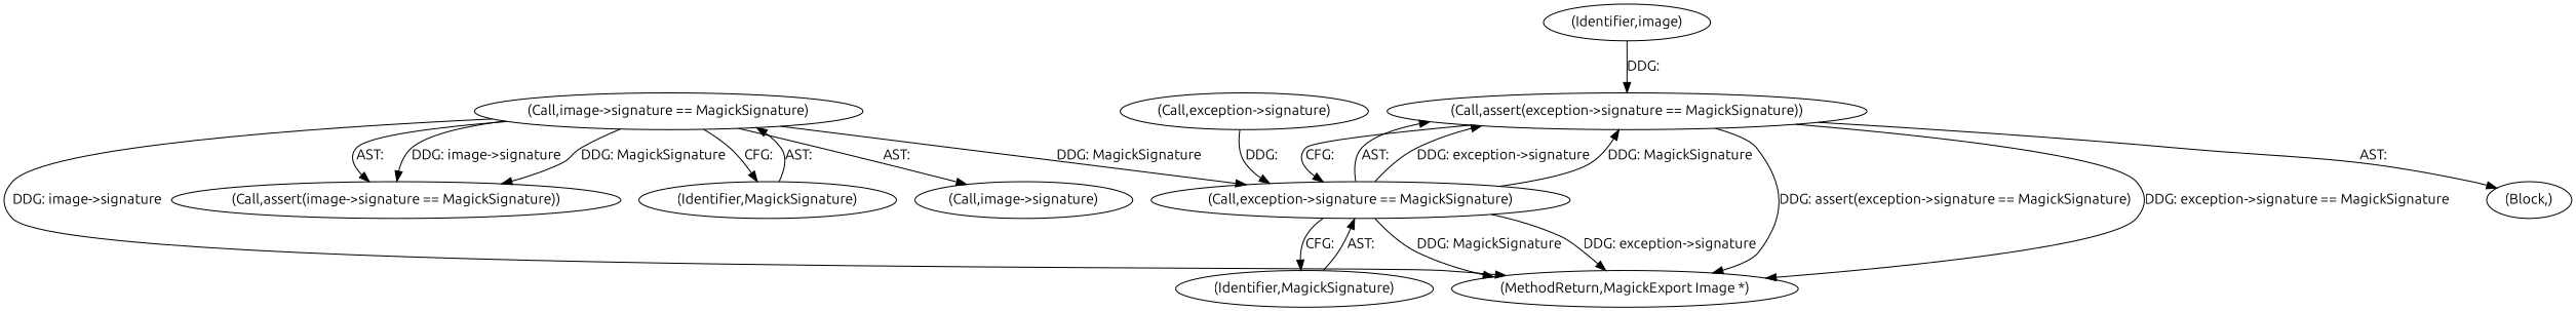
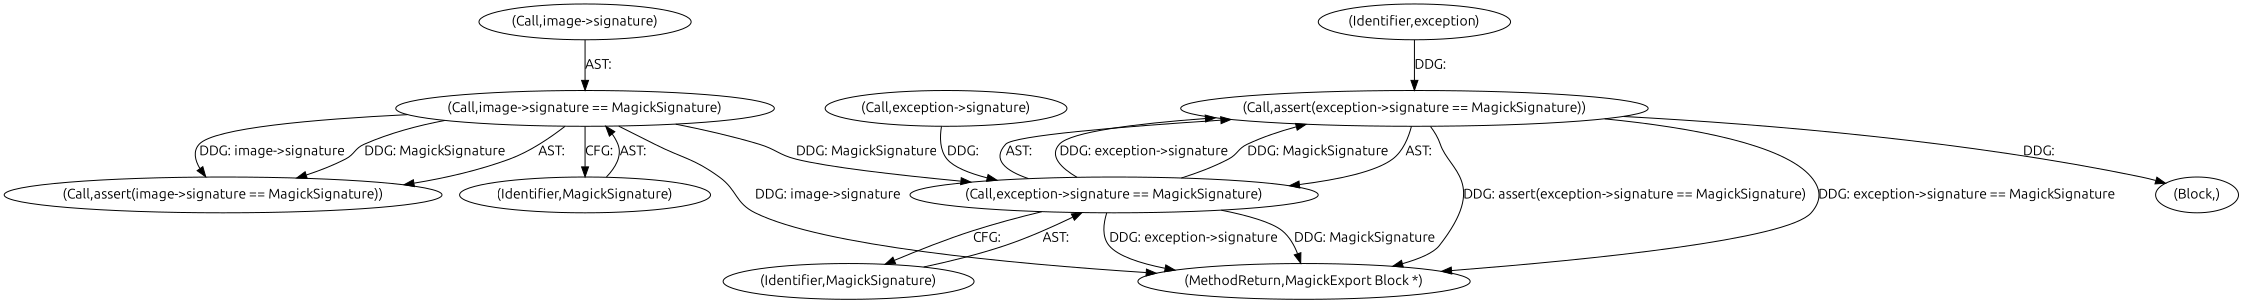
  digraph {
    fontname=Ubuntu
    node [fontname=Ubuntu]
    edge [fontname=Ubuntu]
    n1 [label="(Call,assert(exception->signature == MagickSignature))"]
    n2 [label="(Call,exception->signature == MagickSignature)"]
-   n3 [label="(MethodReturn,MagickExport Image *)"]
+   n3 [label="(MethodReturn,MagickExport Block *)"]
    n4 [label="(Block,)"]
    n5 [label="(Identifier,MagickSignature)"]
    n6 [label="(Call,image->signature == MagickSignature)"]
    n7 [label="(Call,assert(image->signature == MagickSignature))"]
    n8 [label="(Identifier,MagickSignature)"]
-   n9 [label="(Identifier,image)"]
+   n9 [label="(Identifier,exception)"]
    n10 [label="(Call,exception->signature)"]
    n11 [label="(Call,image->signature)"]
-   n1 -> n2 [label="CFG: "]
+   n1 -> n2 [label="AST: "]
    n1 -> n3 [label="DDG: assert(exception->signature == MagickSignature)"]
    n1 -> n3 [label="DDG: exception->signature == MagickSignature"]
-   n1 -> n4 [label="AST: "]
+   n1 -> n4 [label="DDG: "]
    n2 -> n1 [label="AST: "]
    n2 -> n1 [label="DDG: exception->signature"]
    n2 -> n1 [label="DDG: MagickSignature"]
    n2 -> n3 [label="DDG: MagickSignature"]
    n2 -> n3 [label="DDG: exception->signature"]
    n2 -> n5 [label="CFG: "]
    n5 -> n2 [label="AST: "]
    n6 -> n2 [label="DDG: MagickSignature"]
    n6 -> n3 [label="DDG: image->signature"]
    n6 -> n7 [label="AST: "]
    n6 -> n7 [label="DDG: image->signature"]
    n6 -> n7 [label="DDG: MagickSignature"]
    n6 -> n8 [label="CFG: "]
    n8 -> n6 [label="AST: "]
    n9 -> n1 [label="DDG: "]
    n10 -> n2 [label="DDG: "]
-   n6 -> n11 [label="AST: "]
+   n11 -> n6 [label="AST: "]
  }
